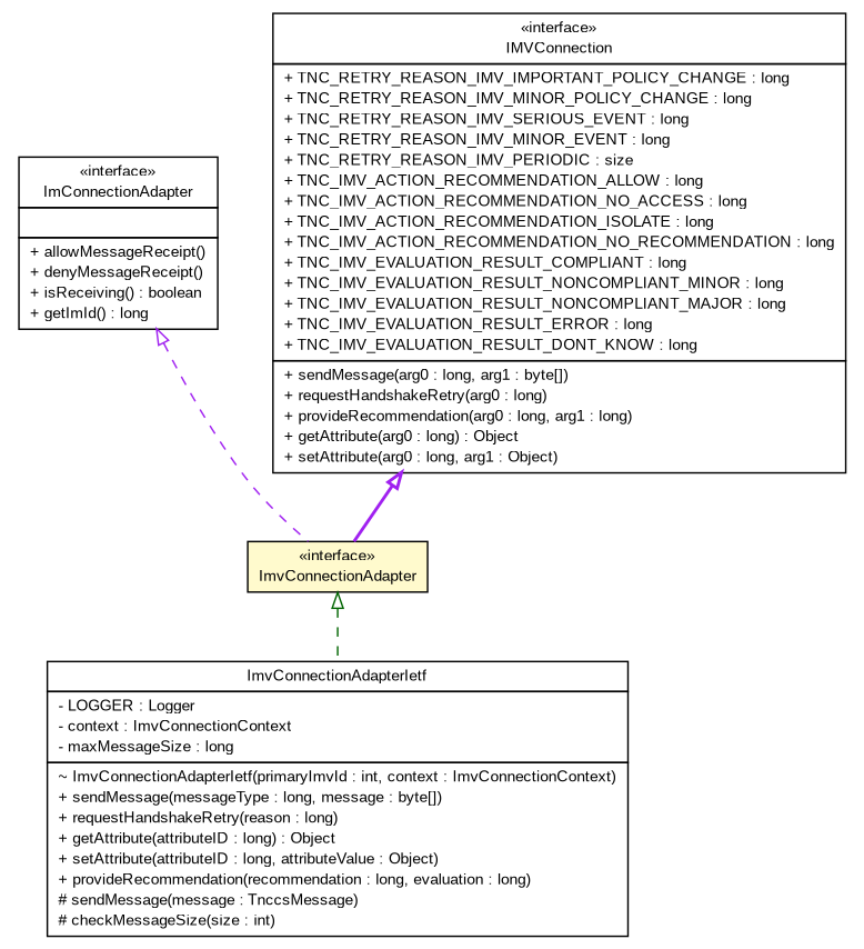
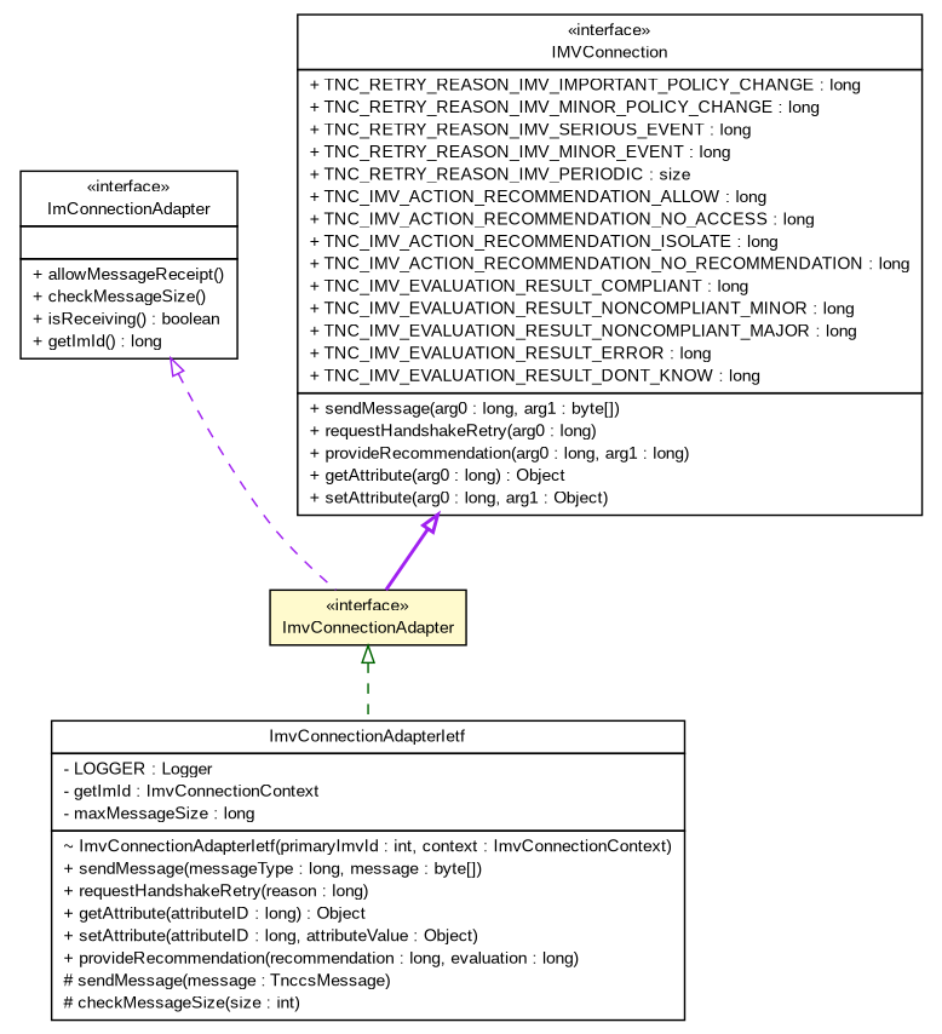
  digraph {
    fontname="Liberation Sans"
    nodesep=0.25
    ranksep=0.5
    node [fontcolor=black fontname="Liberation Sans" fontsize=10.0 shape=plaintext]
    edge [arrowtail=empty color=purple dir=back fontname="Liberation Sans" fontsize=10 headport=p labelfontname=Helvetica labelfontsize=10 style=dashed tailport=p]
-   n1 [label=<<table title="de.hsbremen.tc.tnc.tnccs.adapter.connection.ImConnectionAdapter" border="0" cellborder="1" cellspacing="0" cellpadding="2" port="p" href="./ImConnectionAdapter.html"> 		<tr><td><table border="0" cellspacing="0" cellpadding="1"> <tr><td align="center" balign="center"> &#171;interface&#187; </td></tr> <tr><td align="center" balign="center"> ImConnectionAdapter </td></tr> 		</table></td></tr> 		<tr><td><table border="0" cellspacing="0" cellpadding="1"> <tr><td align="left" balign="left">  </td></tr> 		</table></td></tr> 		<tr><td><table border="0" cellspacing="0" cellpadding="1"> <tr><td align="left" balign="left"> + allowMessageReceipt() </td></tr> <tr><td align="left" balign="left"> + denyMessageReceipt() </td></tr> <tr><td align="left" balign="left"> + isReceiving() : boolean </td></tr> <tr><td align="left" balign="left"> + getImId() : long </td></tr> 		</table></td></tr> 		</table>>]
+   n1 [label=<<table title="de.hsbremen.tc.tnc.tnccs.adapter.connection.ImConnectionAdapter" border="0" cellborder="1" cellspacing="0" cellpadding="2" port="p" href="./ImConnectionAdapter.html"> 		<tr><td><table border="0" cellspacing="0" cellpadding="1"> <tr><td align="center" balign="center"> &#171;interface&#187; </td></tr> <tr><td align="center" balign="center"> ImConnectionAdapter </td></tr> 		</table></td></tr> 		<tr><td><table border="0" cellspacing="0" cellpadding="1"> <tr><td align="left" balign="left">  </td></tr> 		</table></td></tr> 		<tr><td><table border="0" cellspacing="0" cellpadding="1"> <tr><td align="left" balign="left"> + allowMessageReceipt() </td></tr> <tr><td align="left" balign="left"> + checkMessageSize() </td></tr> <tr><td align="left" balign="left"> + isReceiving() : boolean </td></tr> <tr><td align="left" balign="left"> + getImId() : long </td></tr> 		</table></td></tr> 		</table>>]
    n2 [label=<<table title="de.hsbremen.tc.tnc.tnccs.adapter.connection.ImvConnectionAdapter" border="0" cellborder="1" cellspacing="0" cellpadding="2" port="p" bgcolor="lemonChiffon" href="./ImvConnectionAdapter.html"> 		<tr><td><table border="0" cellspacing="0" cellpadding="1"> <tr><td align="center" balign="center"> &#171;interface&#187; </td></tr> <tr><td align="center" balign="center"> ImvConnectionAdapter </td></tr> 		</table></td></tr> 		</table>>]
-   n3 [label=<<table title="de.hsbremen.tc.tnc.tnccs.adapter.connection.ImvConnectionAdapterIetf" border="0" cellborder="1" cellspacing="0" cellpadding="2" port="p" href="./ImvConnectionAdapterIetf.html"> 		<tr><td><table border="0" cellspacing="0" cellpadding="1"> <tr><td align="center" balign="center"> ImvConnectionAdapterIetf </td></tr> 		</table></td></tr> 		<tr><td><table border="0" cellspacing="0" cellpadding="1"> <tr><td align="left" balign="left"> - LOGGER : Logger </td></tr> <tr><td align="left" balign="left"> - context : ImvConnectionContext </td></tr> <tr><td align="left" balign="left"> - maxMessageSize : long </td></tr> 		</table></td></tr> 		<tr><td><table border="0" cellspacing="0" cellpadding="1"> <tr><td align="left" balign="left"> ~ ImvConnectionAdapterIetf(primaryImvId : int, context : ImvConnectionContext) </td></tr> <tr><td align="left" balign="left"> + sendMessage(messageType : long, message : byte[]) </td></tr> <tr><td align="left" balign="left"> + requestHandshakeRetry(reason : long) </td></tr> <tr><td align="left" balign="left"> + getAttribute(attributeID : long) : Object </td></tr> <tr><td align="left" balign="left"> + setAttribute(attributeID : long, attributeValue : Object) </td></tr> <tr><td align="left" balign="left"> + provideRecommendation(recommendation : long, evaluation : long) </td></tr> <tr><td align="left" balign="left"> # sendMessage(message : TnccsMessage) </td></tr> <tr><td align="left" balign="left"> # checkMessageSize(size : int) </td></tr> 		</table></td></tr> 		</table>>]
+   n3 [label=<<table title="de.hsbremen.tc.tnc.tnccs.adapter.connection.ImvConnectionAdapterIetf" border="0" cellborder="1" cellspacing="0" cellpadding="2" port="p" href="./ImvConnectionAdapterIetf.html"> 		<tr><td><table border="0" cellspacing="0" cellpadding="1"> <tr><td align="center" balign="center"> ImvConnectionAdapterIetf </td></tr> 		</table></td></tr> 		<tr><td><table border="0" cellspacing="0" cellpadding="1"> <tr><td align="left" balign="left"> - LOGGER : Logger </td></tr> <tr><td align="left" balign="left"> - getImId : ImvConnectionContext </td></tr> <tr><td align="left" balign="left"> - maxMessageSize : long </td></tr> 		</table></td></tr> 		<tr><td><table border="0" cellspacing="0" cellpadding="1"> <tr><td align="left" balign="left"> ~ ImvConnectionAdapterIetf(primaryImvId : int, context : ImvConnectionContext) </td></tr> <tr><td align="left" balign="left"> + sendMessage(messageType : long, message : byte[]) </td></tr> <tr><td align="left" balign="left"> + requestHandshakeRetry(reason : long) </td></tr> <tr><td align="left" balign="left"> + getAttribute(attributeID : long) : Object </td></tr> <tr><td align="left" balign="left"> + setAttribute(attributeID : long, attributeValue : Object) </td></tr> <tr><td align="left" balign="left"> + provideRecommendation(recommendation : long, evaluation : long) </td></tr> <tr><td align="left" balign="left"> # sendMessage(message : TnccsMessage) </td></tr> <tr><td align="left" balign="left"> # checkMessageSize(size : int) </td></tr> 		</table></td></tr> 		</table>>]
    n4 [label=<<table title="org.trustedcomputinggroup.tnc.ifimv.IMVConnection" border="0" cellborder="1" cellspacing="0" cellpadding="2" port="p" href="http://java.sun.com/j2se/1.4.2/docs/api/org/trustedcomputinggroup/tnc/ifimv/IMVConnection.html"> 		<tr><td><table border="0" cellspacing="0" cellpadding="1"> <tr><td align="center" balign="center"> &#171;interface&#187; </td></tr> <tr><td align="center" balign="center"> IMVConnection </td></tr> 		</table></td></tr> 		<tr><td><table border="0" cellspacing="0" cellpadding="1"> <tr><td align="left" balign="left"> + TNC_RETRY_REASON_IMV_IMPORTANT_POLICY_CHANGE : long </td></tr> <tr><td align="left" balign="left"> + TNC_RETRY_REASON_IMV_MINOR_POLICY_CHANGE : long </td></tr> <tr><td align="left" balign="left"> + TNC_RETRY_REASON_IMV_SERIOUS_EVENT : long </td></tr> <tr><td align="left" balign="left"> + TNC_RETRY_REASON_IMV_MINOR_EVENT : long </td></tr> <tr><td align="left" balign="left"> + TNC_RETRY_REASON_IMV_PERIODIC : size </td></tr> <tr><td align="left" balign="left"> + TNC_IMV_ACTION_RECOMMENDATION_ALLOW : long </td></tr> <tr><td align="left" balign="left"> + TNC_IMV_ACTION_RECOMMENDATION_NO_ACCESS : long </td></tr> <tr><td align="left" balign="left"> + TNC_IMV_ACTION_RECOMMENDATION_ISOLATE : long </td></tr> <tr><td align="left" balign="left"> + TNC_IMV_ACTION_RECOMMENDATION_NO_RECOMMENDATION : long </td></tr> <tr><td align="left" balign="left"> + TNC_IMV_EVALUATION_RESULT_COMPLIANT : long </td></tr> <tr><td align="left" balign="left"> + TNC_IMV_EVALUATION_RESULT_NONCOMPLIANT_MINOR : long </td></tr> <tr><td align="left" balign="left"> + TNC_IMV_EVALUATION_RESULT_NONCOMPLIANT_MAJOR : long </td></tr> <tr><td align="left" balign="left"> + TNC_IMV_EVALUATION_RESULT_ERROR : long </td></tr> <tr><td align="left" balign="left"> + TNC_IMV_EVALUATION_RESULT_DONT_KNOW : long </td></tr> 		</table></td></tr> 		<tr><td><table border="0" cellspacing="0" cellpadding="1"> <tr><td align="left" balign="left"> + sendMessage(arg0 : long, arg1 : byte[]) </td></tr> <tr><td align="left" balign="left"> + requestHandshakeRetry(arg0 : long) </td></tr> <tr><td align="left" balign="left"> + provideRecommendation(arg0 : long, arg1 : long) </td></tr> <tr><td align="left" balign="left"> + getAttribute(arg0 : long) : Object </td></tr> <tr><td align="left" balign="left"> + setAttribute(arg0 : long, arg1 : Object) </td></tr> 		</table></td></tr> 		</table>>]
    n1 -> n2
    n2 -> n3 [color=darkgreen]
    n4 -> n2 [style=bold]
  }
